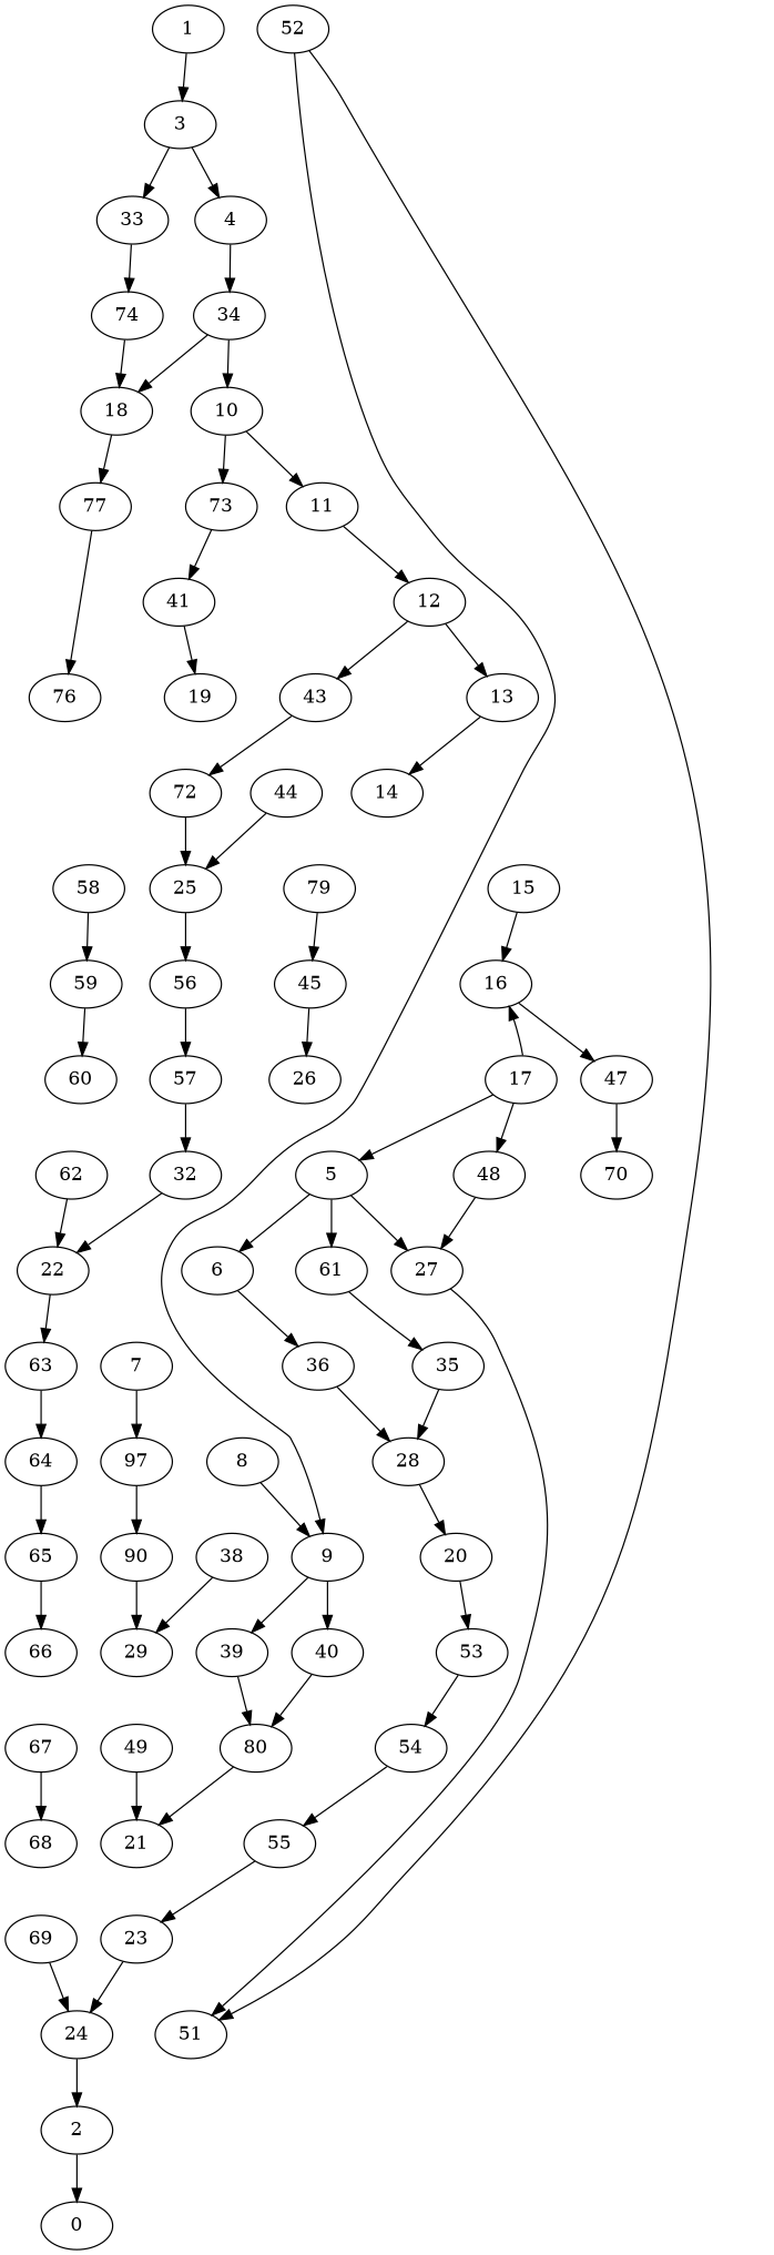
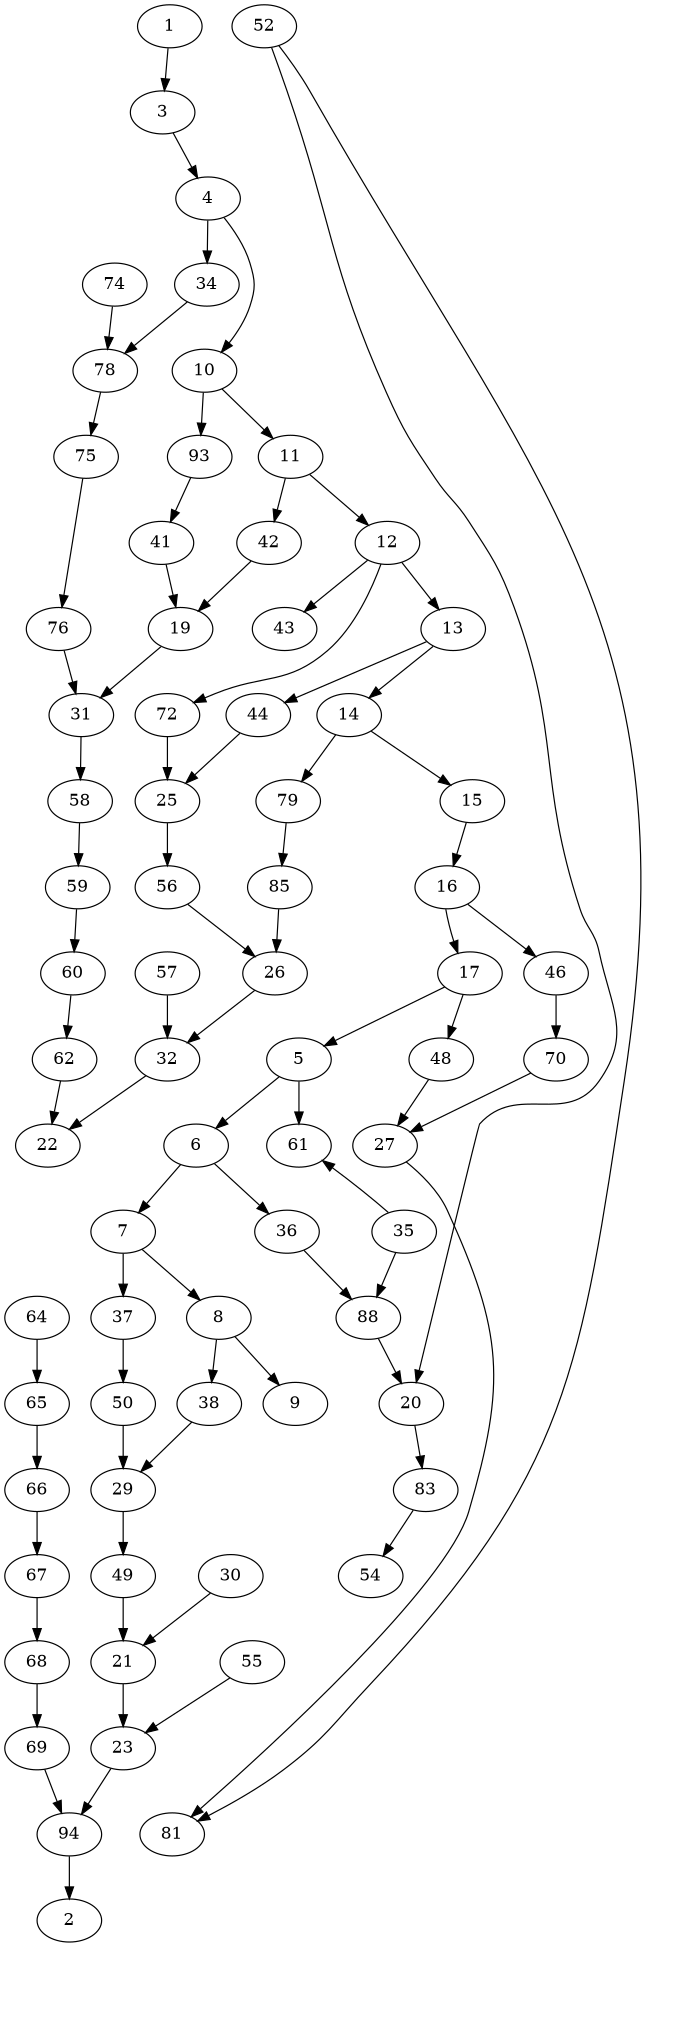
  digraph {
    edge [weight=0]
    1
    3
    4
-   33
    2
-   0
    10
    34
    74
    11
-   73
-   18
+   73 [label=93]
+   18 [label=78]
    5
    6
    61
    7
    36
    35
    8
-   37 [label=97]
-   28
+   37
+   28 [label=88]
    9
    38
-   50 [label=90]
-   39
-   40
+   50
    29
-   30 [label=80]
+   30
    12
+   42
    41
    13
    43
    19
    14
    44
    72
    15
    n39 [label=79]
    25
    16
-   45
+   45 [label=85]
    17
-   47
+   47 [label=46]
    48
    70
    27
-   75 [label=77]
+   75
    76
+   31
    58
    20
-   53
+   53 [label=83]
    54
    21
    23
-   24
+   24 [label=94]
    22
-   63
    64
    56
    57
    26
    32
-   51
+   51 [label=81]
    49
    59
    52
    55
    60
    62
    65
    66
    67
    68
    69
    1 -> 3
    3 -> 4
-   3 -> 33
-   34 -> 10
+   4 -> 10
    4 -> 34
-   33 -> 74
-   2 -> 0
    10 -> 11
    10 -> 73
    34 -> 18
    74 -> 18
    11 -> 12
+   11 -> 42
    73 -> 41
    18 -> 75
    5 -> 6
    5 -> 61
+   6 -> 7
    6 -> 36
-   61 -> 35
+   35 -> 61
+   7 -> 8
    7 -> 37
    36 -> 28
    35 -> 28
    8 -> 9
+   8 -> 38
    37 -> 50
    28 -> 20
-   9 -> 39
-   9 -> 40
    38 -> 29
    50 -> 29
-   39 -> 30
-   40 -> 30
+   29 -> 49 [weight=1]
    30 -> 21
    12 -> 13
    12 -> 43
+   42 -> 19
    41 -> 19
    13 -> 14
-   43 -> 72
+   13 -> 44
+   12 -> 72
+   19 -> 31
+   14 -> 15
+   14 -> n39
    44 -> 25
    72 -> 25
    15 -> 16
    n39 -> 45
    25 -> 56
-   17 -> 16
+   16 -> 17
    16 -> 47
    45 -> 26
    17 -> 5
    17 -> 48
    47 -> 70
    48 -> 27
-   5 -> 27
+   70 -> 27
    27 -> 51
    75 -> 76
+   76 -> 31
+   31 -> 58
    58 -> 59
    20 -> 53
    53 -> 54
-   54 -> 55
+   21 -> 23
    23 -> 24
    24 -> 2
-   22 -> 63
-   63 -> 64
    64 -> 65
-   56 -> 57
+   56 -> 26
    57 -> 32
+   26 -> 32
    32 -> 22
    49 -> 21
    59 -> 60
-   52 -> 9
+   52 -> 20
    52 -> 51
    55 -> 23
+   60 -> 62
    62 -> 22
    65 -> 66
+   66 -> 67
    67 -> 68
+   68 -> 69
    69 -> 24
  }
